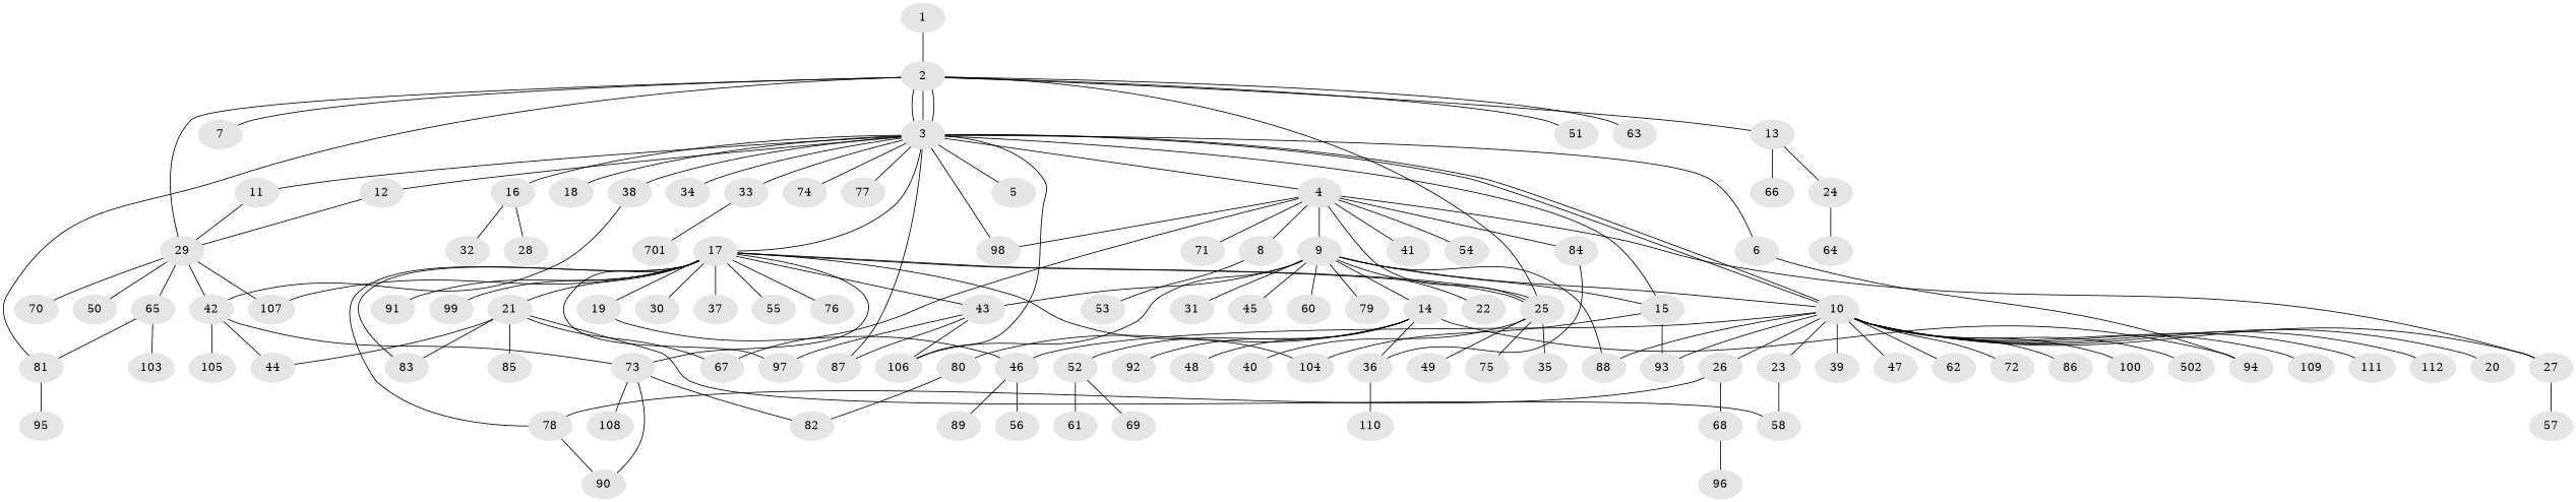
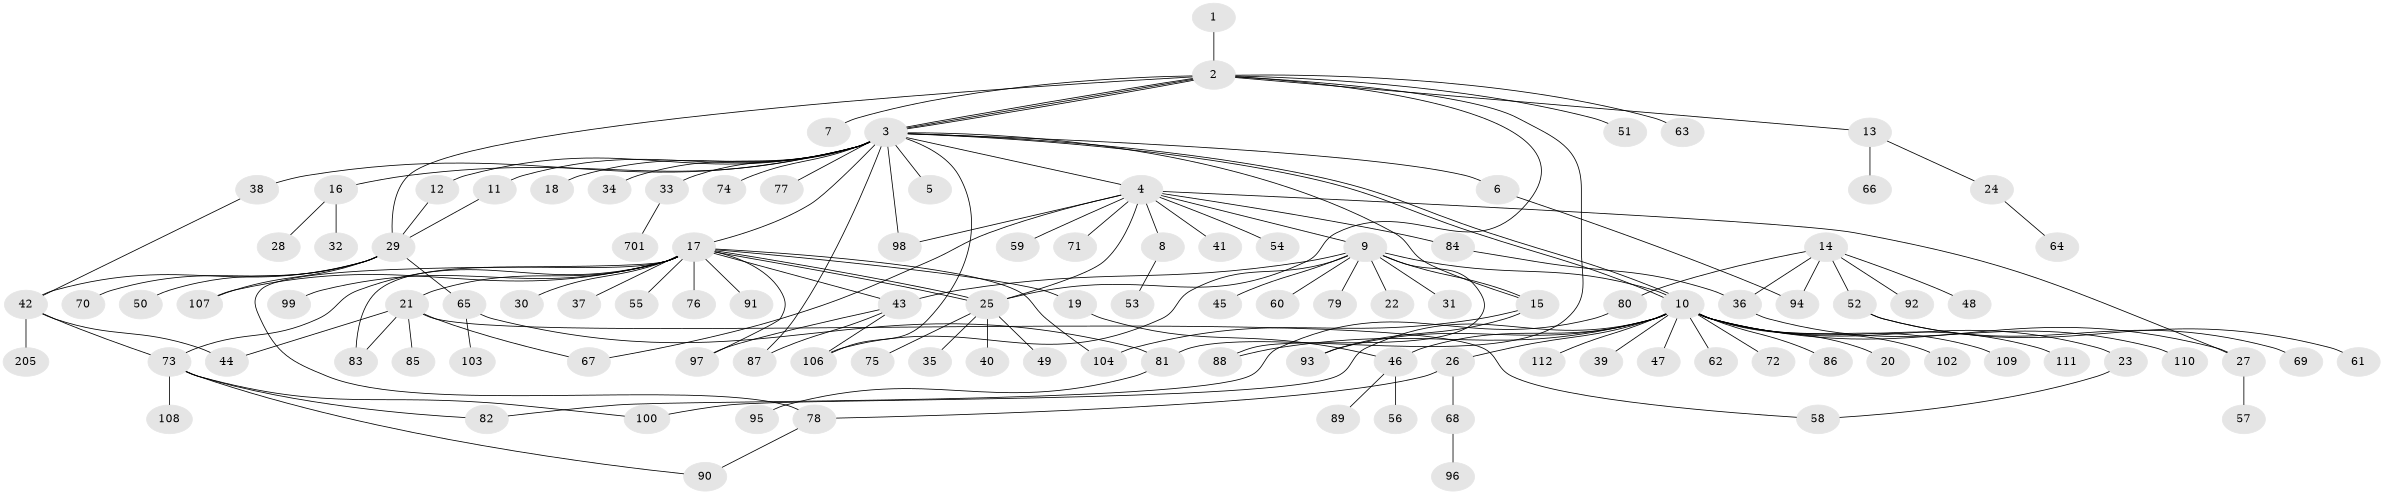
  graph {
    node [color=gray90 style=filled]
    1
    2
    3
    7
    13
    25
    29
    51
    63
    81
    4
    5
    6
    10
    11
    12
    15
    16
    17
    18
    33
    34
    38
    74
    77
    87
    98
    106
    24
    66
    35
    40
    49
    75
    107
    42
    50
    65
    70
    95
    8
    9
    27
    41
    54
+   59
    67
    71
    84
    94
    88
    20
    23
    26
    39
    46
    47
    62
    72
    86
    93
    100
-   102 [label=502]
+   102
    109
    111
    112
    104
    28
    32
    43
    19
    21
    30
    37
    55
    73
    76
    78
    83
    91
    97
    99
    n83 [label=701]
    53
    14
    22
    31
    45
    60
    79
    57
    36
    48
    52
    80
    92
    58
    68
    56
    89
    64
    110
    61
    69
    82
    44
    85
    90
    108
    96
-   105
+   105 [label=205]
    103
    1 -- 2
    2 -- 3
    2 -- 3
    2 -- 3
    2 -- 7
    2 -- 13
    2 -- 25
    2 -- 29
    2 -- 51
    2 -- 63
    2 -- 81
    3 -- 4
    3 -- 5
    3 -- 6
    3 -- 10
    3 -- 10
    3 -- 11
    3 -- 12
    3 -- 15
    3 -- 16
    3 -- 17
    3 -- 18
    3 -- 33
    3 -- 34
    3 -- 38
    3 -- 74
    3 -- 77
    3 -- 87
    3 -- 98
    3 -- 106
    13 -- 24
    13 -- 66
    25 -- 35
    25 -- 40
    25 -- 49
    25 -- 75
    29 -- 107
    29 -- 42
    29 -- 50
    29 -- 65
    29 -- 70
    81 -- 95
    4 -- 25
    4 -- 98
    4 -- 8
    4 -- 9
    4 -- 27
    4 -- 41
    4 -- 54
+   4 -- 59
    4 -- 67
    4 -- 71
    4 -- 84
    6 -- 94
    10 -- 27
    10 -- 88
    10 -- 20
    10 -- 23
    10 -- 26
    10 -- 39
    10 -- 46
    10 -- 47
    10 -- 62
    10 -- 72
    10 -- 86
    10 -- 93
    10 -- 100
    10 -- 102
    10 -- 109
    10 -- 111
    10 -- 112
    11 -- 29
    12 -- 29
    15 -- 93
    15 -- 104
    16 -- 28
    16 -- 32
    17 -- 25
    17 -- 25
    17 -- 107
    17 -- 104
    17 -- 43
    17 -- 19
    17 -- 21
    17 -- 30
    17 -- 37
    17 -- 55
    17 -- 73
    17 -- 76
    17 -- 78
    17 -- 83
    17 -- 91
    17 -- 97
    17 -- 99
    33 -- n83
    38 -- 42
    24 -- 64
    42 -- 73
    42 -- 44
    42 -- 105
    65 -- 81
    65 -- 103
    8 -- 53
    9 -- 10
    9 -- 15
    9 -- 106
    9 -- 88
    9 -- 43
-   9 -- 14
    9 -- 22
    9 -- 31
    9 -- 45
    9 -- 60
    9 -- 79
    27 -- 57
    84 -- 36
    23 -- 58
    26 -- 78
    26 -- 68
    46 -- 56
    46 -- 89
    43 -- 87
    43 -- 106
    43 -- 97
    19 -- 46
    21 -- 67
    21 -- 83
    21 -- 58
    21 -- 44
    21 -- 85
+   73 -- 100
    73 -- 82
    73 -- 90
    73 -- 108
    78 -- 90
    14 -- 94
    14 -- 36
    14 -- 48
    14 -- 52
    14 -- 80
    14 -- 92
    36 -- 110
    52 -- 61
    52 -- 69
    80 -- 82
    68 -- 96
  }
